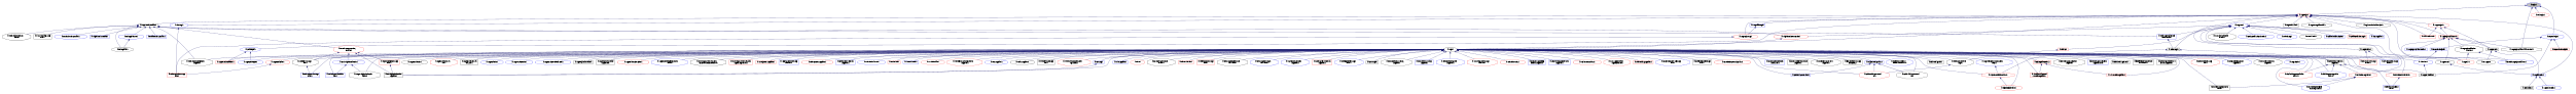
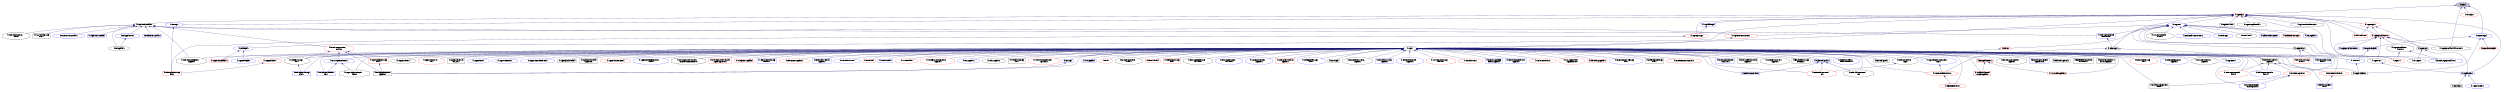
  digraph {
    fontname="Patrick Hand"
    node [color=blue fillcolor=white fontname="Patrick Hand" fontsize=10 shape=octagon style=filled]
    edge [color=midnightblue dir=back fontname="Patrick Hand" fontsize=10 labelfontname=Helvetica labelfontsize=10 style=solid]
    n1 [fillcolor=grey75 fontcolor=black height=0.2 label="itkRegion.h" width=0.4]
    n2 [color=red height=0.2 label="itkImageRegion.h" shape=box width=0.4]
    n3 [color=black height=0.2 label="itkImageRegionSplitterMultidimensional.h" width=0.4]
    n4 [color=red height=0.2 label="itkMeshRegion.h" width=0.4]
    n5 [height=0.2 label="itkTemporalRegion.h" width=0.4]
    n6 [color=black height=0.2 label="itkImage.h" width=0.4]
    n7 [height=0.2 label="itkImageFileReader.h" shape=box width=0.4]
    n8 [height=0.2 label="itkImageBase.h" width=0.4]
    n9 [color=black height=0.2 label="itkVectorImage.h" shape=box width=0.4]
    n10 [color=black height=0.2 label="itkImageBoundaryCondition.h" shape=box width=0.4]
    n11 [height=0.2 label="itkImageBufferRange.h" shape=box width=0.4]
    n12 [color=red height=0.2 label="itkImageRegionRange.h" width=0.4]
    n13 [color=red height=0.2 label="itkImageIORegion.h" width=0.4]
    n14 [color=black height=0.2 label="itkRawImageIO.h" width=0.4]
    n15 [color=red height=0.2 label="itkImageRegionSplitterBase.h" shape=box width=0.4]
    n16 [height=0.2 label="itkThreadedImageRegionPartitioner.h" width=0.4]
    n17 [color=red height=0.2 label="itkMultiThreaderBase.h" shape=box width=0.4]
    n18 [color=black height=0.2 label="itkImageSeriesWriter.h" shape=box width=0.4]
    n19 [color=black height=0.2 label="itkImageToImageFilterDetail.h" width=0.4]
    n20 [height=0.2 label="itkIndexRange.h" width=0.4]
    n21 [color=black height=0.2 label="itkRegionConstrainedSubsampler.h" width=0.4]
    n22 [height=0.2 label="itkSpatialObject.h" width=0.4]
    n23 [color=black height=0.2 label="itkImageToVideoFilter.h" shape=box width=0.4]
    n24 [height=0.2 label="itkTemporalDataObject.h" shape=box width=0.4]
    n25 [color=red height=0.2 label="itkTemporalProcessObject.h" shape=box width=0.4]
    n26 [height=0.2 label="itkAdaptiveHistogramEqualization\lImageFilter.h" shape=box width=0.4]
    n27 [color=red height=0.2 label="itkBSplineBaseTransform.h" width=0.4]
    n28 [height=0.2 label="itkBSplineControlPointImage\lFunction.h" shape=box width=0.4]
    n29 [color=red height=0.2 label="itkBinaryImageToLevelSet\lImageAdaptorBase.h" width=0.4]
    n30 [color=red height=0.2 label="itkBlockMatchingImageFilter.h" shape=box width=0.4]
    n31 [height=0.2 label="itkComplexToComplex1DFFTImage\lFilter.h" width=0.4]
    n32 [color=black height=0.2 label="itkConfidenceConnectedImage\lFilter.h" shape=box width=0.4]
    n33 [color=red height=0.2 label="itkConnectedComponentAlgorithm.h" width=0.4]
    n34 [height=0.2 label="itkConstNeighborhoodIterator.h" width=0.4]
    n35 [color=black height=0.2 label="itkImageToNeighborhoodSample\lAdaptor.h" width=0.4]
    n36 [height=0.2 label="itkMaskFeaturePointSelection\lFilter.h" shape=box width=0.4]
    n37 [height=0.2 label="itkConstNeighborhoodIterator\lWithOnlyIndex.h" shape=box width=0.4]
    n38 [color=black height=0.2 label="itkContourDirectedMeanDistance\lImageFilter.h" shape=box width=0.4]
    n39 [height=0.2 label="itkDefaultImageToImageMetric\lTraitsv4.h" width=0.4]
    n40 [color=black height=0.2 label="itkDiscreteGaussianDerivative\lImageFilter.h" width=0.4]
    n41 [color=black height=0.2 label="itkDiscreteGaussianImage\lFilter.h" width=0.4]
    n42 [height=0.2 label="itkFFTDiscreteGaussianImage\lFilter.h" shape=box width=0.4]
    n43 [color=black height=0.2 label="itkFFTDiscreteGaussianImage\lFilterFactory.h" shape=box width=0.4]
    n44 [color=red height=0.2 label="itkDisplacementFieldTransform.h" width=0.4]
    n45 [color=red height=0.2 label="itkObjectToObjectMetric.h" width=0.4]
    n46 [height=0.2 label="itkEuclideanDistancePoint\lMetric.h" shape=box width=0.4]
    n47 [height=0.2 label="itkExpectationBasedPoint\lSetToPointSetMetricv4.h" width=0.4]
    n48 [color=red height=0.2 label="itkFFTImageFilterFactory.h" shape=box width=0.4]
    n49 [color=red height=0.2 label="itkVnlHalfHermitianToReal\lInverseFFTImageFilter.h" shape=box width=0.4]
    n50 [color=red height=0.2 label="itkVnlInverseFFTImageFilter.h" shape=box width=0.4]
    n51 [color=black height=0.2 label="itkFastMarchingTraits.h" shape=box width=0.4]
    n52 [color=black height=0.2 label="itkFastMarchingUpwindGradient\lImageFilter.h" width=0.4]
    n53 [height=0.2 label="itkFastMarchingUpwindGradient\lImageFilterBase.h" shape=box width=0.4]
    n54 [color=black height=0.2 label="itkFlatStructuringElement.h" shape=box width=0.4]
    n55 [color=black height=0.2 label="itkFloodFilledFunctionConditional\lConstIterator.h" shape=box width=0.4]
    n56 [height=0.2 label="itkGPUImage.h" shape=box width=0.4]
    n57 [color=black height=0.2 label="itkGPUNeighborhoodOperator\lImageFilter.h" shape=box width=0.4]
    n58 [color=red height=0.2 label="itkGaussianDerivativeImage\lFunction.h" shape=box width=0.4]
    n59 [color=black height=0.2 label="itkGradientMagnitudeRecursive\lGaussianImageFilter.h" shape=box width=0.4]
    n60 [color=black height=0.2 label="itkGradientRecursiveGaussian\lImageFilter.h" shape=box width=0.4]
    n61 [color=black height=0.2 label="itkPointSetToImageRegistration\lMethod.h" shape=box width=0.4]
    n62 [height=0.2 label="itkPointSetToSpatialObject\lDemonsRegistration.h" width=0.4]
-   n63 [color=red height=0.2 label="itkAdaptiveHistogramEqualization\lTraitsv4.h" width=0.4]
+   n63 [color=red height=0.2 label="itkVectorImageToImageMetric\lTraitsv4.h" width=0.4]
    n64 [color=red height=0.2 label="itkGradientVectorFlowImage\lFilter.h" width=0.4]
    n65 [height=0.2 label="itkHardConnectedComponent\lImageFilter.h" width=0.4]
    n66 [color=black height=0.2 label="itkHessianRecursiveGaussian\lImageFilter.h" width=0.4]
    n67 [height=0.2 label="itkImageAdaptor.h" width=0.4]
    n68 [color=black height=0.2 label="itkImageConstIterator.h" width=0.4]
    n69 [color=red height=0.2 label="itkImageConstIteratorWith\lIndex.h" width=0.4]
    n70 [color=black height=0.2 label="itkImageConstIteratorWith\lOnlyIndex.h" shape=box width=0.4]
    n71 [height=0.2 label="itkImageDuplicator.h" width=0.4]
    n72 [height=0.2 label="itkImageKernelOperator.h" width=0.4]
    n73 [color=red height=0.2 label="itkImageMomentsCalculator.h" shape=box width=0.4]
    n74 [height=0.2 label="itkImagePCAShapeModelEstimator.h" width=0.4]
    n75 [color=black height=0.2 label="itkImageRegistrationMethod.h" shape=box width=0.4]
    n76 [color=black height=0.2 label="itkImageRegistrationMethod\lImageSource.h" shape=box width=0.4]
    n77 [color=red height=0.2 label="itkImageSink.h" width=0.4]
    n78 [color=black height=0.2 label="itkImageSource.h" width=0.4]
    n79 [height=0.2 label="itkImageSpatialObject.h" width=0.4]
    n80 [color=red height=0.2 label="itkImageToListSampleAdaptor.h" width=0.4]
    n81 [color=red height=0.2 label="itkImageToPathFilter.h" width=0.4]
    n82 [height=0.2 label="itkImageToSpatialObjectRegistration\lMethod.h" width=0.4]
    n83 [height=0.2 label="itkImageVectorOptimizerParameters\lHelper.h" width=0.4]
    n84 [color=black height=0.2 label="itkJointHistogramMutualInformation\lComputeJointPDFThreaderBase.h" width=0.4]
    n85 [color=red height=0.2 label="itkJointHistogramMutualInformation\lImageToImageMetricv4.h" shape=box width=0.4]
    n86 [color=red height=0.2 label="itkKLMRegionGrowImageFilter.h" shape=box width=0.4]
    n87 [height=0.2 label="itkKappaSigmaThresholdImage\lCalculator.h" shape=box width=0.4]
    n88 [color=red height=0.2 label="itkLabelMapToRGBImageFilter.h" width=0.4]
    n89 [height=0.2 label="itkLaplacianRecursiveGaussian\lImageFilter.h" shape=box width=0.4]
    n90 [height=0.2 label="itkLevelSetEvolutionBase.h" width=0.4]
    n91 [color=red height=0.2 label="itkLevelSetNode.h" shape=box width=0.4]
    n92 [height=0.2 label="itkLineConstIterator.h" shape=box width=0.4]
    n93 [color=red height=0.2 label="itkMRASlabIdentifier.h" width=0.4]
    n94 [color=black height=0.2 label="itkMalcolmSparseLevelSet\lImage.h" width=0.4]
    n95 [color=red height=0.2 label="itkUpdateMalcolmSparseLevel\lSet.h" width=0.4]
    n96 [color=red height=0.2 label="itkMaskedFFTNormalizedCorrelation\lImageFilter.h" width=0.4]
    n97 [height=0.2 label="itkMeanImageFilter.h" width=0.4]
    n98 [color=black height=0.2 label="itkMedianImageFilter.h" width=0.4]
    n99 [color=black height=0.2 label="itkMultiLabelSTAPLEImage\lFilter.h" shape=box width=0.4]
    n100 [color=red height=0.2 label="itkMultiResolutionPDEDeformable\lRegistration.h" width=0.4]
    n101 [height=0.2 label="itkNeighborhoodAlgorithm.h" shape=box width=0.4]
    n102 [height=0.2 label="itkUpdateShiSparseLevelSet.h" shape=box width=0.4]
    n103 [color=black height=0.2 label="itkUpdateWhitakerSparseLevel\lSet.h" width=0.4]
    n104 [color=red height=0.2 label="itkNeighborhoodOperatorImage\lFilter.h" shape=box width=0.4]
    n105 [height=0.2 label="itkNoiseImageFilter.h" shape=box width=0.4]
    n106 [color=red height=0.2 label="itkOctree.h" width=0.4]
    n107 [color=black height=0.2 label="itkPCAShapeSignedDistance\lFunction.h" width=0.4]
    n108 [color=red height=0.2 label="itkPathConstIterator.h" shape=box width=0.4]
    n109 [color=red height=0.2 label="itkRelabelComponentImage\lFilter.h" shape=box width=0.4]
    n110 [color=black height=0.2 label="itkScalarImageToCooccurrence\lMatrixFilter.h" width=0.4]
    n111 [height=0.2 label="itkScalarImageToRunLength\lMatrixFilter.h" width=0.4]
    n112 [height=0.2 label="itkSimpleContourExtractor\lImageFilter.h" width=0.4]
    n113 [color=red height=0.2 label="itkSmoothingRecursiveGaussian\lImageFilter.h" shape=box width=0.4]
    n114 [height=0.2 label="itkSobelEdgeDetectionImage\lFilter.h" width=0.4]
    n115 [color=black height=0.2 label="itkSparseImage.h" shape=box width=0.4]
    n116 [color=black height=0.2 label="itkTensorFractionalAnisotropy\lImageFilter.h" width=0.4]
    n117 [height=0.2 label="itkTensorRelativeAnisotropy\lImageFilter.h" shape=box width=0.4]
    n118 [height=0.2 label="itkVectorGradientMagnitude\lImageFilter.h" width=0.4]
    n119 [color=black height=0.2 label="itkVectorNeighborhoodOperator\lImageFilter.h" width=0.4]
    n120 [height=0.2 label="itkVideoStream.h" width=0.4]
    n121 [color=red height=0.2 label="itkVoronoiSegmentationImage\lFilterBase.h" width=0.4]
    n122 [color=red height=0.2 label="itkWatershedBoundary.h" width=0.4]
    n123 [height=0.2 label="itkZeroCrossingBasedEdge\lDetectionImageFilter.h" shape=box width=0.4]
    n124 [color=black height=0.2 label="itkIOTestHelper.h" shape=box width=0.4]
    n125 [height=0.2 label="itkImageSeriesReader.h" width=0.4]
    n126 [color=red height=0.2 label="itkPointSetToImageMetric.h" width=0.4]
    n127 [color=red height=0.2 label="itkPointSetToPointSetMetric.h" width=0.4]
    n128 [color=black height=0.2 label="itkBinaryThresholdSpatial\lFunction.h" width=0.4]
    n129 [height=0.2 label="itkGTestTypedefsAndConstructors.h" width=0.4]
    n130 [color=black height=0.2 label="itkImageFunction.h" shape=box width=0.4]
    n131 [color=red height=0.2 label="itkLabelMap.h" shape=box width=0.4]
    n132 [height=0.2 label="itkLevelSetImage.h" width=0.4]
    n133 [color=red height=0.2 label="itkNeighborhoodAccessorFunctor.h" width=0.4]
    n134 [color=black height=0.2 label="itkParametricPath.h" width=0.4]
    n135 [height=0.2 label="itkSpatialOrientationAdapter.h" shape=box width=0.4]
    n136 [color=red height=0.2 label="itkSpecialCoordinatesImage.h" shape=box width=0.4]
    n137 [height=0.2 label="itkVectorImageNeighborhood\lAccessorFunctor.h" shape=box width=0.4]
    n138 [height=0.2 label="itkWarpImageFilter.h" shape=box width=0.4]
    n139 [color=black height=0.2 label="itkBinaryMorphologyImage\lFilter.h" shape=box width=0.4]
    n140 [height=0.2 label="itkConstantBoundaryCondition.h" width=0.4]
    n141 [height=0.2 label="itkNeighborhoodInnerProduct.h" shape=box width=0.4]
    n142 [color=black height=0.2 label="itkPadImageFilter.h" width=0.4]
    n143 [height=0.2 label="itkPadImageFilterBase.h" width=0.4]
    n144 [height=0.2 label="itkPeriodicBoundaryCondition.h" shape=box width=0.4]
    n145 [color=black height=0.2 label="itkVectorNeighborhoodInner\lProduct.h" width=0.4]
    n146 [color=red height=0.2 label="itkZeroFluxNeumannBoundary\lCondition.h" width=0.4]
    n147 [color=red height=0.2 label="itkContourExtractor2DImage\lFilter.h" shape=box width=0.4]
    n148 [color=black height=0.2 label="itkImageIOBase.h" shape=box width=0.4]
    n149 [height=0.2 label="itkImageRegionSplitterDirection.h" shape=box width=0.4]
    n150 [color=black height=0.2 label="itkImageRegionSplitterSlow\lDimension.h" width=0.4]
    n1 -> n2
    n1 -> n3
    n1 -> n4
    n1 -> n5
    n2 -> n6
    n2 -> n7
    n2 -> n8
    n2 -> n9
    n2 -> n10
    n2 -> n11
    n2 -> n12
    n2 -> n13
    n2 -> n14
    n2 -> n15
    n2 -> n16
    n2 -> n17
    n2 -> n18
    n2 -> n19
    n2 -> n20
    n2 -> n21
    n2 -> n22
    n5 -> n23
    n5 -> n24
    n5 -> n25
    n6 -> n23
    n6 -> n26
    n6 -> n27
    n6 -> n28
    n6 -> n29
    n6 -> n30
    n6 -> n31
    n6 -> n32
    n6 -> n33
    n6 -> n34
    n6 -> n35
    n6 -> n36
    n6 -> n37
    n6 -> n38
    n6 -> n39
    n6 -> n40
    n6 -> n41
    n6 -> n42
    n6 -> n43
    n6 -> n44
    n6 -> n45
    n6 -> n46
    n6 -> n47
    n6 -> n48
    n6 -> n49
    n6 -> n50
    n6 -> n51
    n6 -> n52
    n6 -> n53
    n6 -> n54
    n6 -> n55
    n6 -> n56
    n6 -> n57
    n6 -> n58
    n6 -> n59
    n6 -> n60
    n6 -> n61
    n6 -> n62
    n6 -> n63
    n6 -> n64
    n6 -> n65
    n6 -> n66
    n6 -> n67
    n6 -> n68
    n6 -> n69
    n6 -> n70
    n6 -> n71
    n6 -> n72
    n6 -> n73
    n6 -> n74
    n6 -> n75
    n6 -> n76
    n6 -> n77
    n6 -> n78
    n6 -> n79
    n6 -> n80
    n6 -> n81
    n6 -> n82
    n6 -> n83
    n6 -> n84
    n6 -> n85
    n6 -> n86
    n6 -> n87
    n6 -> n88
    n6 -> n89
    n6 -> n90
    n6 -> n91
    n6 -> n92
    n6 -> n93
    n6 -> n94
    n6 -> n95
    n6 -> n96
    n6 -> n97
    n6 -> n98
    n6 -> n99
    n6 -> n100
    n6 -> n101
    n6 -> n102
    n6 -> n103
    n6 -> n104
    n6 -> n105
    n6 -> n106
    n6 -> n107
    n6 -> n108
    n6 -> n109
    n6 -> n110
    n6 -> n111
    n6 -> n112
    n6 -> n113
    n6 -> n114
    n6 -> n115
    n6 -> n116
    n6 -> n117
    n6 -> n118
    n6 -> n119
    n6 -> n120
    n6 -> n121
    n6 -> n122
    n6 -> n123
    n7 -> n124
    n7 -> n125
    n8 -> n126
    n8 -> n127
    n8 -> n128
    n8 -> n129
    n8 -> n130
    n8 -> n131
    n8 -> n132
    n8 -> n133
    n8 -> n134
    n8 -> n135
    n8 -> n136
    n8 -> n137
    n8 -> n138
    n9 -> n44
    n9 -> n60
    n10 -> n119
    n10 -> n133
    n10 -> n137
    n10 -> n139
    n10 -> n140
    n10 -> n141
    n10 -> n142
    n10 -> n143
    n10 -> n144
    n10 -> n145
    n10 -> n146
    n11 -> n12
    n12 -> n147
    n13 -> n15
    n13 -> n17
    n13 -> n148
    n15 -> n3
    n15 -> n77
    n15 -> n78
    n15 -> n148
    n15 -> n149
    n15 -> n150
    n20 -> n147
    n22 -> n73
    n22 -> n79
    n24 -> n120
    n34 -> n35
    n34 -> n36
    n41 -> n42
    n44 -> n45
    n48 -> n49
    n48 -> n50
    n56 -> n57
    n60 -> n39
    n60 -> n63
    n60 -> n126
    n60 -> n127
    n78 -> n7
    n81 -> n147
    n83 -> n44
    n94 -> n95
    n101 -> n95
    n101 -> n102
    n101 -> n103
    n104 -> n57
    n120 -> n23
    n126 -> n61
    n126 -> n62
    n127 -> n46
    n130 -> n28
    n130 -> n58
    n131 -> n94
    n133 -> n6
    n137 -> n9
    n143 -> n142
    n146 -> n34
    n146 -> n41
    n146 -> n57
    n146 -> n104
    n148 -> n7
    n148 -> n14
    n150 -> n16
    n150 -> n77
  }
